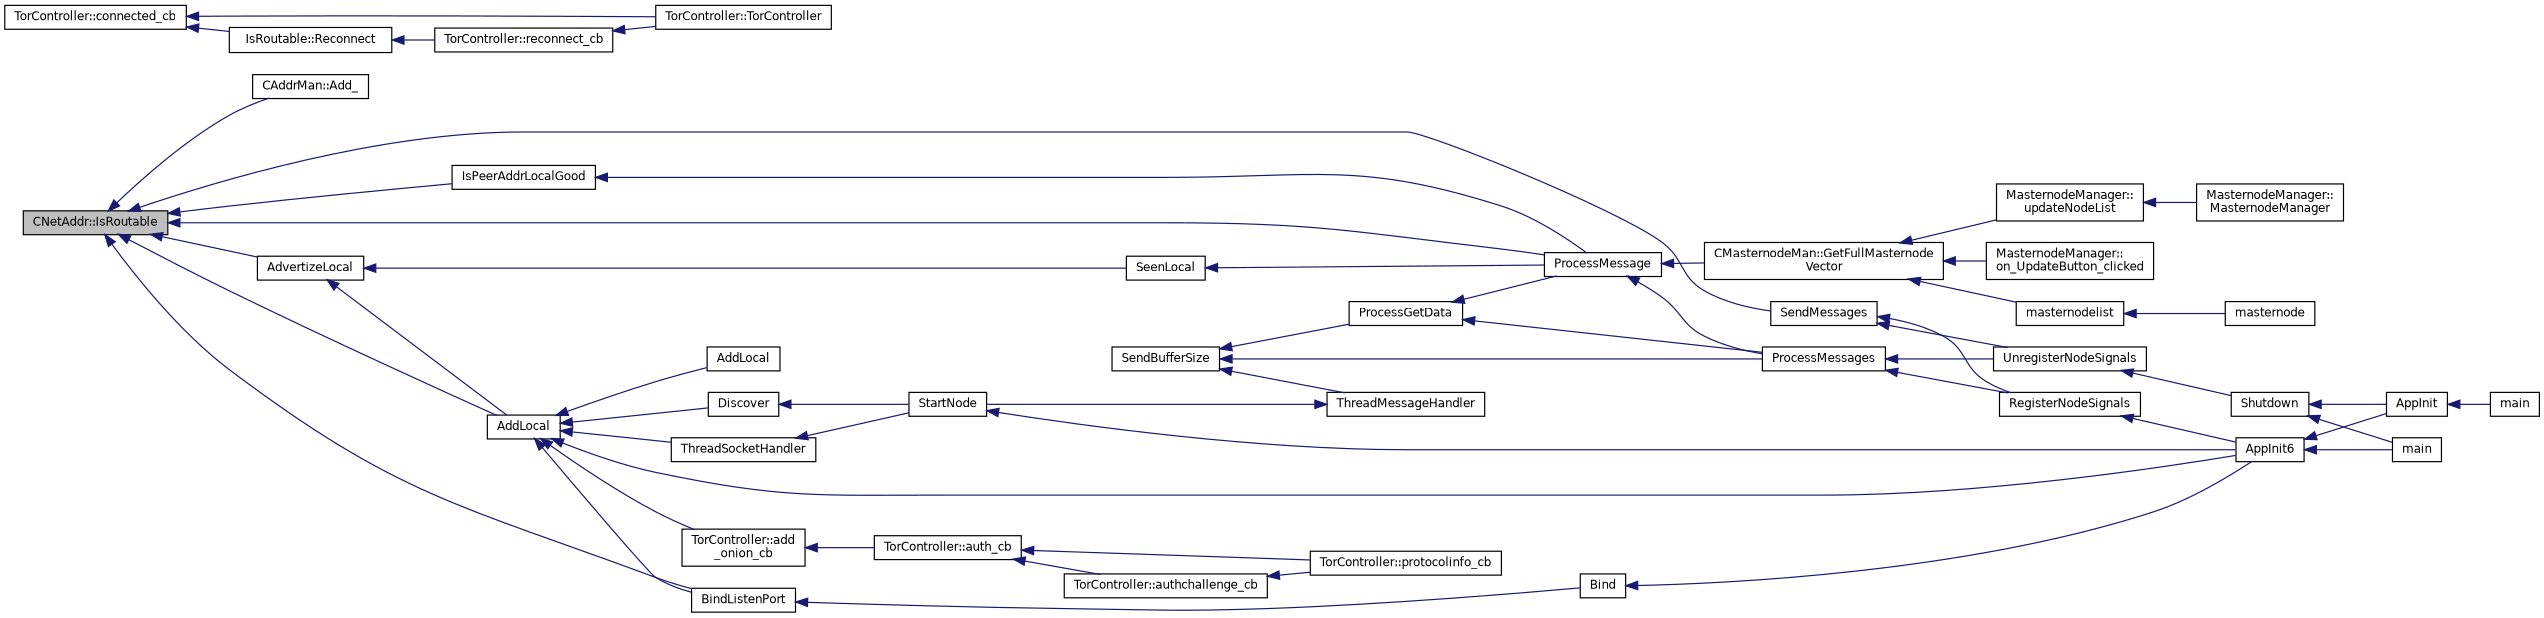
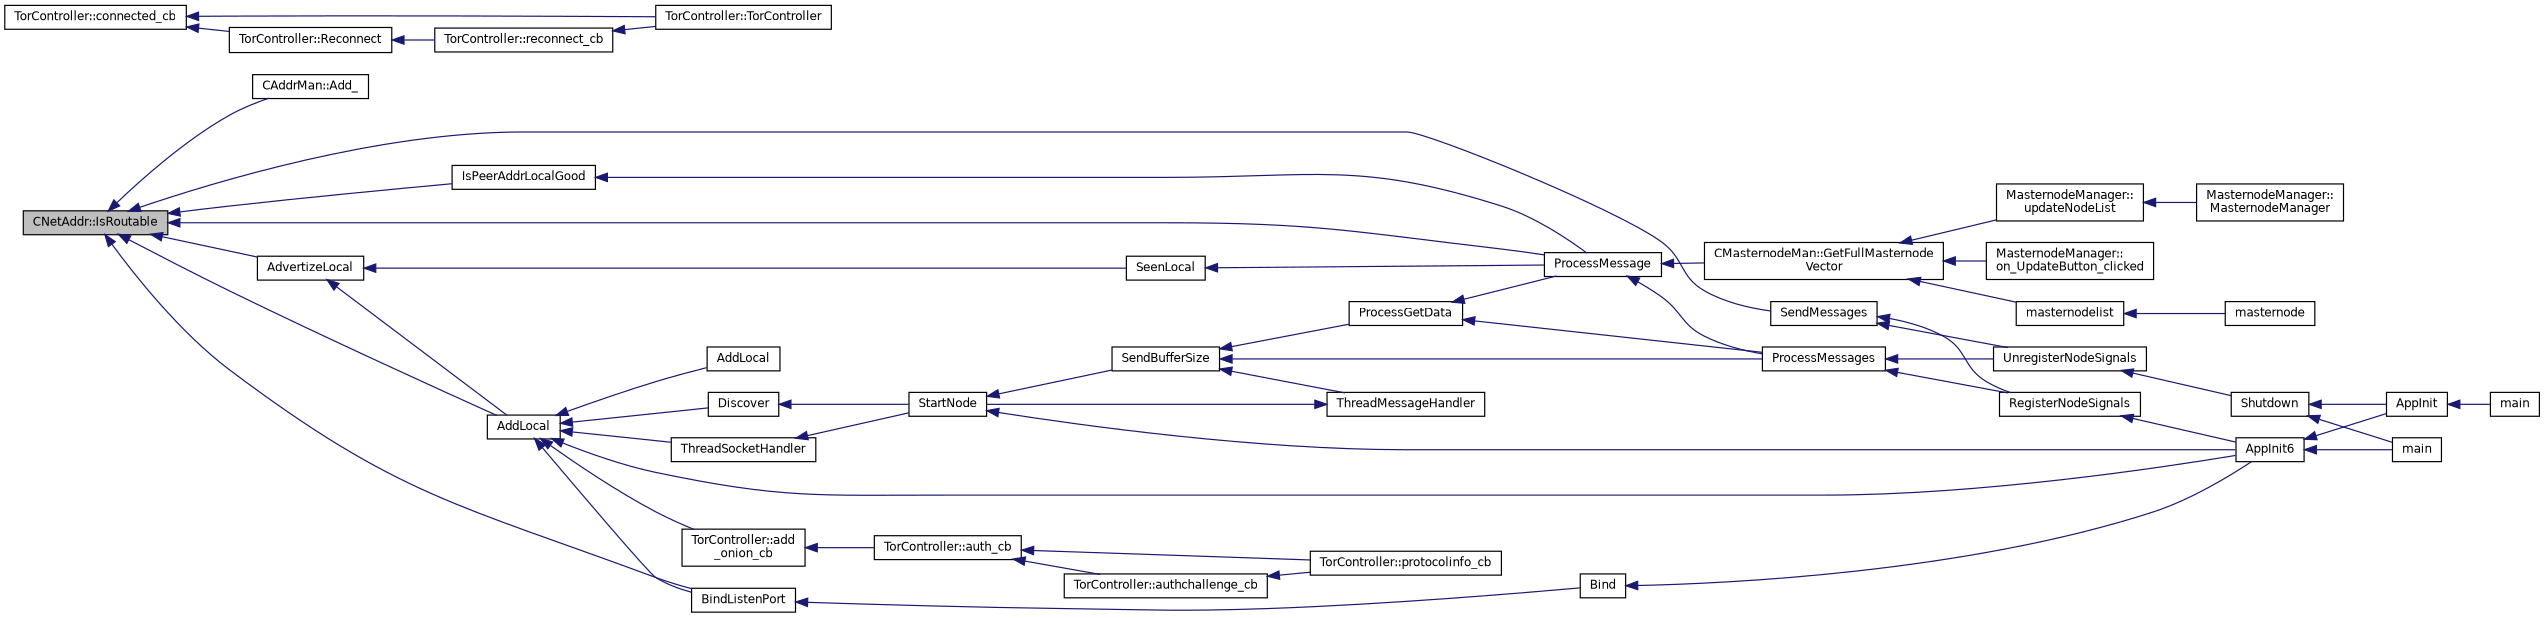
  digraph {
    rankdir=LR
    node [color=black fillcolor=white fontname=Helvetica fontsize=10 shape=record style=filled]
    edge [color=midnightblue dir=back fontname=Helvetica fontsize=10 labelfontname=Helvetica labelfontsize=10 style=solid]
    n1 [fillcolor=grey75 fontcolor=black height=0.2 label="CNetAddr::IsRoutable" width=0.4]
    n2 [height=0.2 label="CAddrMan::Add_" width=0.4]
    n3 [height=0.2 label=ProcessMessage width=0.4]
    n4 [height=0.2 label=SendMessages width=0.4]
    n5 [height=0.2 label=IsPeerAddrLocalGood width=0.4]
    n6 [height=0.2 label=AdvertizeLocal width=0.4]
    n7 [height=0.2 label=AddLocal width=0.4]
    n8 [height=0.2 label=BindListenPort width=0.4]
    n9 [height=0.2 label=ProcessMessages width=0.4]
    n10 [height=0.2 label="CMasternodeMan::GetFullMasternode\lVector" width=0.4]
    n11 [height=0.2 label=RegisterNodeSignals width=0.4]
    n12 [height=0.2 label=UnregisterNodeSignals width=0.4]
    n13 [height=0.2 label=SeenLocal width=0.4]
    n14 [height=0.2 label=AppInit6 width=0.4]
    n15 [height=0.2 label=AddLocal width=0.4]
    n16 [height=0.2 label=ThreadSocketHandler width=0.4]
    n17 [height=0.2 label=Discover width=0.4]
    n18 [height=0.2 label="TorController::add\l_onion_cb" width=0.4]
    n19 [height=0.2 label=Bind width=0.4]
    n20 [height=0.2 label="MasternodeManager::\lupdateNodeList" width=0.4]
    n21 [height=0.2 label="MasternodeManager::\lon_UpdateButton_clicked" width=0.4]
    n22 [height=0.2 label=masternodelist width=0.4]
    n23 [height=0.2 label=Shutdown width=0.4]
    n24 [height=0.2 label=AppInit width=0.4]
    n25 [height=0.2 label=main width=0.4]
    n26 [height=0.2 label=main width=0.4]
    n27 [height=0.2 label="MasternodeManager::\lMasternodeManager" width=0.4]
    n28 [height=0.2 label=masternode width=0.4]
    n29 [height=0.2 label=StartNode width=0.4]
    n30 [height=0.2 label="TorController::auth_cb" width=0.4]
    n31 [height=0.2 label=SendBufferSize width=0.4]
    n32 [height=0.2 label=ProcessGetData width=0.4]
    n33 [height=0.2 label=ThreadMessageHandler width=0.4]
    n34 [height=0.2 label="TorController::authchallenge_cb" width=0.4]
    n35 [height=0.2 label="TorController::protocolinfo_cb" width=0.4]
    n36 [height=0.2 label="TorController::connected_cb" width=0.4]
    n37 [height=0.2 label="TorController::TorController" width=0.4]
-   n38 [height=0.2 label="IsRoutable::Reconnect" width=0.4]
+   n38 [height=0.2 label="TorController::Reconnect" width=0.4]
    n39 [height=0.2 label="TorController::reconnect_cb" width=0.4]
    n1 -> n2
    n1 -> n3
    n1 -> n4
    n1 -> n5
    n1 -> n6
    n1 -> n7
    n1 -> n8
    n3 -> n9
    n3 -> n10
    n4 -> n11
    n4 -> n12
    n5 -> n3
    n6 -> n7
    n6 -> n13
    n7 -> n8
    n7 -> n14
    n7 -> n15
    n7 -> n16
    n7 -> n17
    n7 -> n18
    n8 -> n19
    n9 -> n11
    n9 -> n12
    n10 -> n20
    n10 -> n21
    n10 -> n22
    n11 -> n14
    n12 -> n23
    n13 -> n3
    n14 -> n24
    n14 -> n25
    n16 -> n29
    n17 -> n29
    n18 -> n30
    n19 -> n14
    n20 -> n27
    n22 -> n28
    n23 -> n24
    n23 -> n25
    n24 -> n26
    n29 -> n14
+   n29 -> n31
    n30 -> n34
    n30 -> n35
    n31 -> n9
    n31 -> n32
    n31 -> n33
    n32 -> n3
    n32 -> n9
    n33 -> n29
    n34 -> n35
    n36 -> n37
    n36 -> n38
    n38 -> n39
    n39 -> n37
  }
